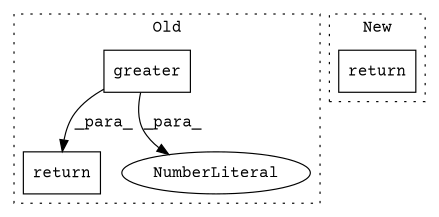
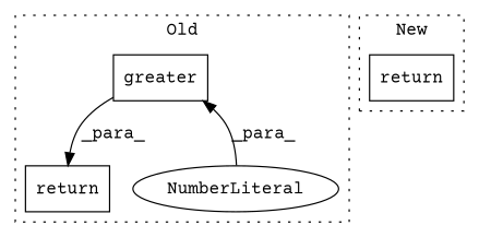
  digraph {
    fontname="Courier Prime"
    node [a=41 fontname="Courier Prime" l=7 shape=box]
    edge [fontname="Courier Prime"]
    n1 [a=32 l="8,1" label=greater s="2908,2942"]
    n2 [label=return s=3660]
    n3 [a=34 l=3 label=NumberLiteral s=2939 shape=ellipse]
    n4 [label=return s=1609]
    subgraph cluster_1 {
      label=Old
      style=dotted
      n1
      n2
      n3
    }
    subgraph cluster_2 {
      label=New
      style=dotted
      n4
    }
    n1 -> n2 [label=_para_]
-   n1 -> n3 [label=_para_]
+   n3 -> n1 [label=_para_]
  }
